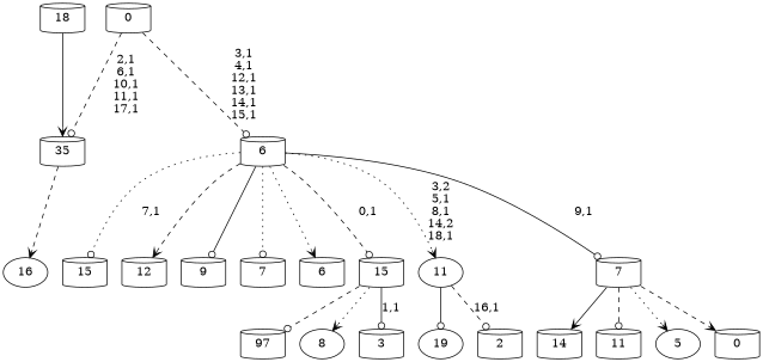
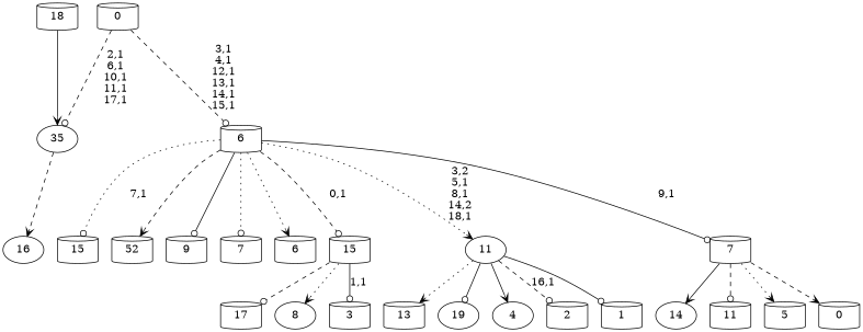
  digraph {
    node [shape=cylinder]
    edge [arrowhead=odot style=dashed]
    n1 [label=18]
-   35
-   n3 [label=97]
+   35 [shape=ellipse]
+   n3 [label=17]
    n4 [label=16 shape=ellipse]
    n5 [label=15]
-   n6 [label=14]
-   n8 [label=12]
+   n6 [label=14 shape=ellipse]
+   n7 [label=13]
+   n8 [label=52]
    n9 [label=11]
    n10 [label=19 shape=ellipse]
    n11 [label=9]
    n12 [label=8 shape=ellipse]
    n13 [label=7]
    n14 [label=6]
-   n15 [label=5 shape=ellipse]
+   n15 [label=5]
+   n16 [label=4 shape=ellipse]
    n17 [label=3]
    15
    n19 [label=2]
+   n20 [label=1]
    11 [shape=ellipse]
    n22 [label=0]
    7
    6
    0
    n1 -> 35 [arrowhead=vee style=solid]
    35 -> n4 [arrowhead=vee]
    15 -> n3
    15 -> n12 [arrowhead=vee style=dotted]
    15 -> n17 [label="1,1" style=solid]
+   11 -> n7 [arrowhead=vee style=dotted]
    11 -> n10 [style=solid]
+   11 -> n16 [arrowhead=vee style=solid]
    11 -> n19 [label="16,1"]
+   11 -> n20 [style=solid]
    7 -> n6 [arrowhead=vee style=solid]
    7 -> n9
    7 -> n15 [arrowhead=vee style=dotted]
    7 -> n22 [arrowhead=vee]
    6 -> n5 [label="7,1" style=dotted]
    6 -> n8 [arrowhead=vee]
    6 -> n11 [style=solid]
    6 -> n13 [style=dotted]
    6 -> n14 [arrowhead=vee style=dotted]
    6 -> 15 [label="0,1"]
    6 -> 11 [arrowhead=vee label="3,2\n5,1\n8,1\n14,2\n18,1" style=dotted]
    6 -> 7 [label="9,1" style=solid]
    0 -> 35 [label="2,1\n6,1\n10,1\n11,1\n17,1"]
    0 -> 6 [label="3,1\n4,1\n12,1\n13,1\n14,1\n15,1"]
  }
